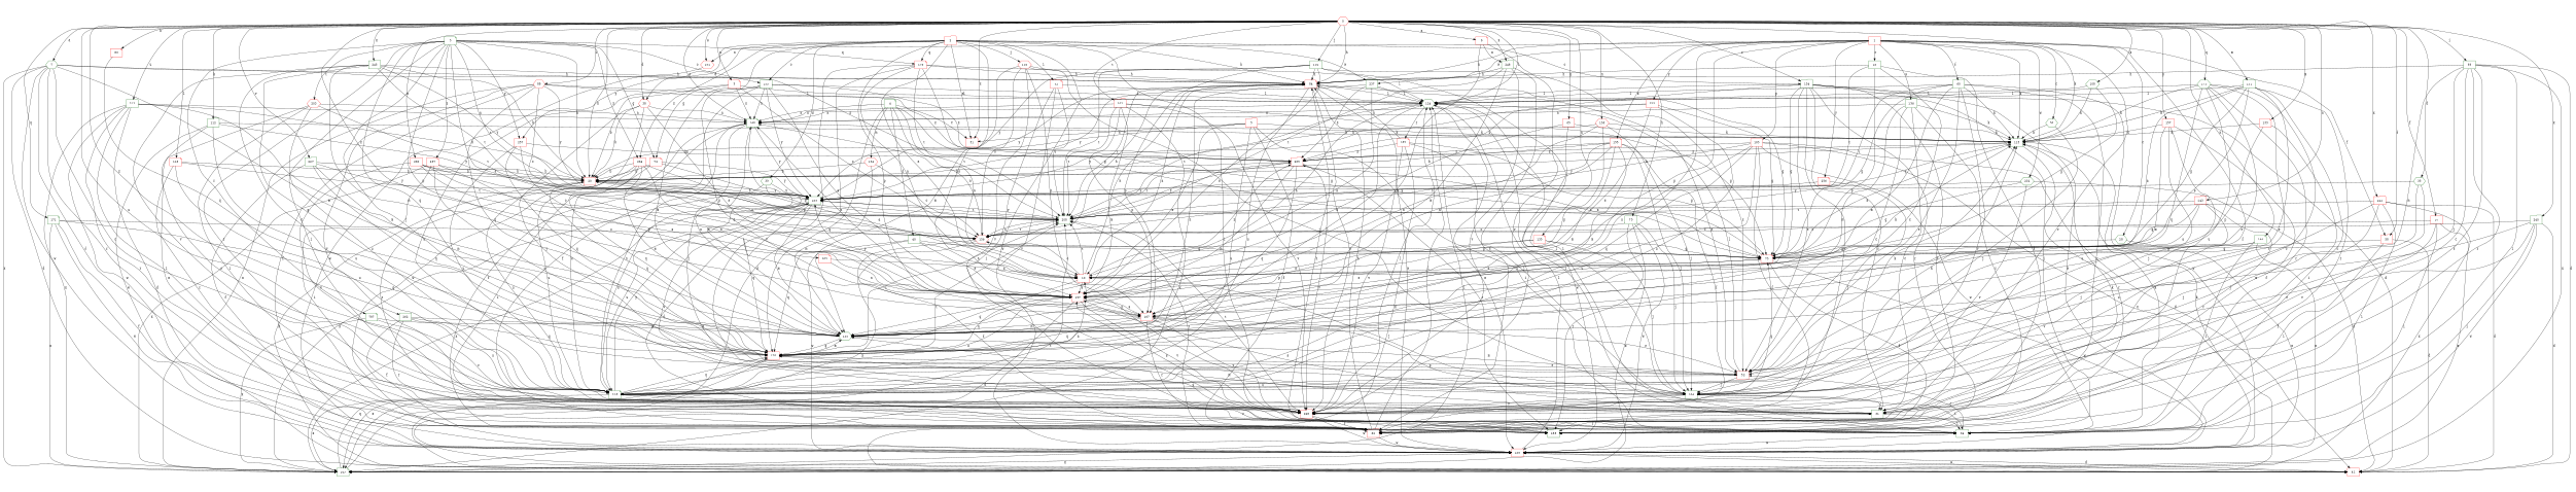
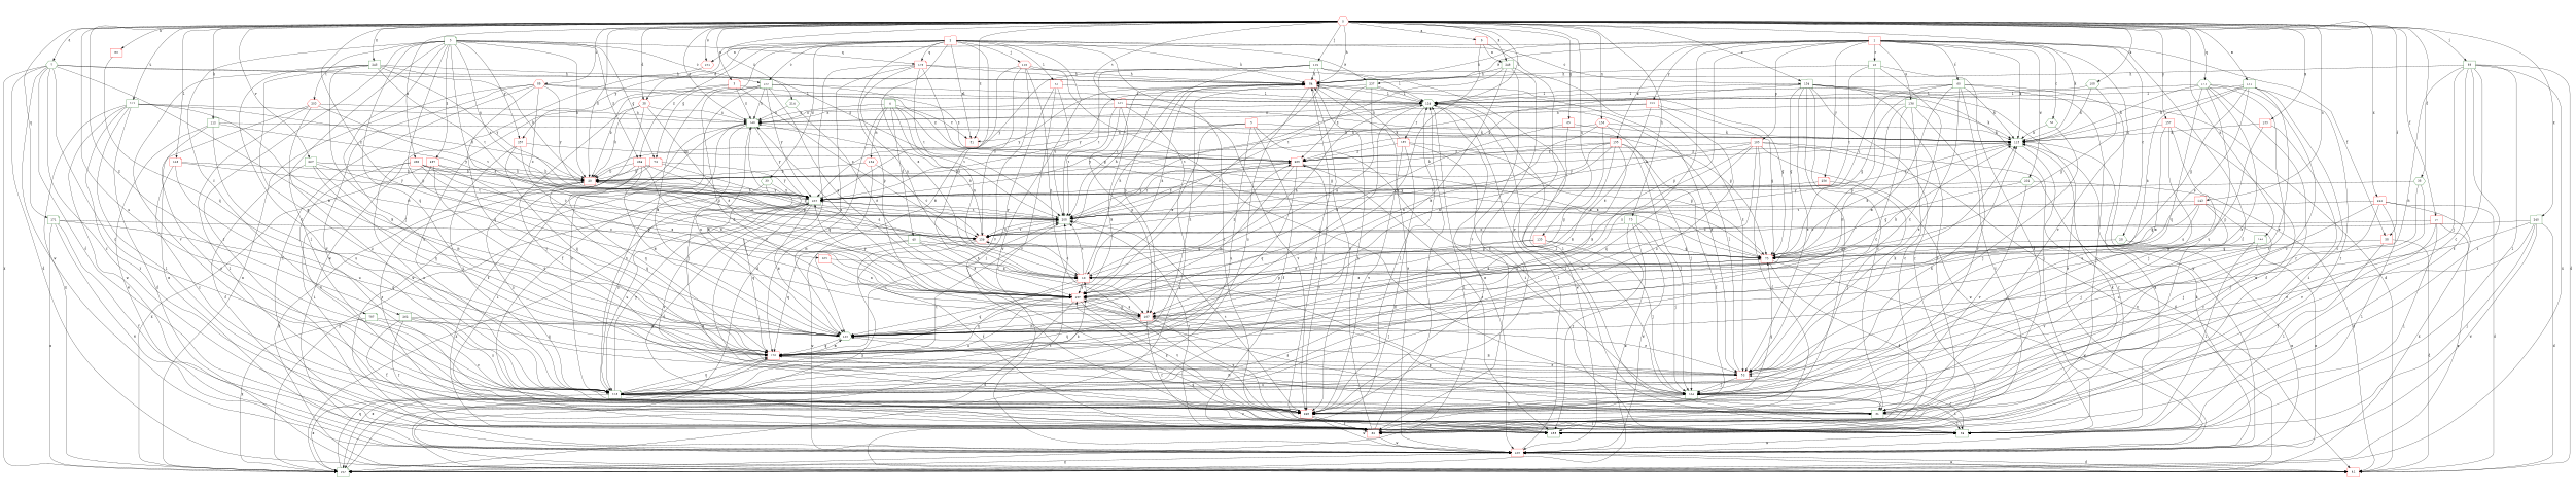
  strict digraph {
    fontname="Courier Prime"
    node [color=red fontname="Courier Prime" shape=box]
    edge [fontname="Courier Prime"]
    0 [shape=hexagon]
    6 [shape=note]
    7 [color=darkgreen shape=hexagon]
    9 [shape=note]
    20
    35 [color=darkgreen shape=hexagon]
    38 [shape=hexagon]
    51 [shape=folder]
    57
    58 [shape=folder]
    69 [shape=folder]
    79 [color=darkgreen shape=folder]
    83 [shape=note]
    84 [shape=note]
    88 [shape=hexagon]
    89 [color=darkgreen]
    101 [color=darkgreen]
    108 [color=darkgreen shape=hexagon]
    112 [color=darkgreen shape=folder]
    115 [color=darkgreen]
    116 [shape=note]
    124 [color=darkgreen shape=hexagon]
    131 [color=darkgreen]
    133 [shape=note]
    136 [shape=hexagon]
    139 [shape=note]
    143 [shape=folder]
    144 [color=darkgreen shape=note]
    146 [color=darkgreen shape=note]
    154 [color=darkgreen shape=folder]
    157
    171 [color=darkgreen shape=note]
    173 [color=darkgreen shape=hexagon]
    191 [shape=hexagon]
    202 [shape=folder]
    213 [color=darkgreen]
+   214 [color=darkgreen shape=hexagon]
    218 [color=darkgreen shape=note]
    227 [color=darkgreen shape=folder]
    240 [color=darkgreen shape=folder]
    242 [shape=folder]
    245 [color=darkgreen shape=folder]
    248 [color=darkgreen shape=folder]
    260
    262 [color=darkgreen]
    263 [shape=note]
    135 [color=darkgreen shape=hexagon]
    228 [shape=folder]
    31 [color=darkgreen]
    62 [shape=folder]
    238
    188 [color=darkgreen shape=folder]
    41
    249 [color=darkgreen shape=note]
    269 [shape=folder]
    156 [shape=hexagon]
    178
    259 [color=darkgreen]
    104 [color=darkgreen]
    197 [shape=folder]
    94 [color=darkgreen]
    73 [shape=note]
    10 [shape=folder]
    208 [color=darkgreen shape=folder]
    52
    167 [shape=folder]
    185 [shape=note]
    1
    25 [color=darkgreen]
    28 [color=darkgreen shape=hexagon]
    30 [color=darkgreen shape=hexagon]
    60 [color=darkgreen shape=folder]
    163
    195 [shape=note]
    196 [color=darkgreen shape=folder]
    232 [color=darkgreen shape=hexagon]
    237 [color=darkgreen]
    255
    256 [shape=note]
    2 [shape=folder]
    39 [color=darkgreen shape=hexagon]
    72 [shape=note]
    92 [shape=note]
    103 [shape=hexagon]
    155 [color=darkgreen]
    176 [shape=note]
    257 [shape=folder]
    264
    3 [color=darkgreen shape=note]
    n90 [color=darkgreen label=787 shape=note]
    203 [shape=hexagon]
    267 [shape=note]
    4 [color=darkgreen shape=note]
    40 [color=darkgreen]
    134 [shape=hexagon]
    5 [shape=folder]
    0 -> 6 [label=a]
    0 -> 7 [label=a]
    0 -> 9 [label=a]
    0 -> 20 [label=b]
    0 -> 35 [label=d]
    0 -> 38 [label=d]
    0 -> 51 [label=e]
    0 -> 57 [label=f]
    0 -> 58 [label=f]
    0 -> 69 [label=g]
    0 -> 79 [label=h]
    0 -> 83 [label=h]
    0 -> 84 [label=h]
    0 -> 88 [label=i]
    0 -> 89 [label=i]
    0 -> 101 [label=j]
    0 -> 108 [label=k]
    0 -> 112 [label=k]
    0 -> 115 [label=k]
    0 -> 116 [label=l]
    0 -> 124 [label=l]
    0 -> 131 [label=m]
    0 -> 133 [label=m]
    0 -> 136 [label=n]
    0 -> 139 [label=n]
    0 -> 143 [label=n]
    0 -> 144 [label=n]
    0 -> 146 [label=n]
    0 -> 154 [label=o]
    0 -> 157 [label=p]
    0 -> 171 [label=q]
    0 -> 173 [label=q]
    0 -> 191 [label=s]
    0 -> 202 [label=t]
    0 -> 213 [label=u]
+   0 -> 214 [label=u]
    0 -> 218 [label=u]
    0 -> 227 [label=v]
    0 -> 240 [label=x]
    0 -> 242 [label=x]
    0 -> 245 [label=x]
    0 -> 248 [label=x]
    0 -> 260 [label=z]
    0 -> 262 [label=z]
    0 -> 263 [label=z]
    6 -> 248 [label=x]
    6 -> 135 [label=m]
    6 -> 228 [label=v]
    7 -> 84 [label=h]
    7 -> 135 [label=m]
    7 -> 31 [label=c]
    7 -> 62 [label=f]
    7 -> 238 [label=w]
    7 -> 188 [label=r]
    7 -> 41 [label=d]
    7 -> 249 [label=x]
    7 -> 269 [label=z]
    9 -> 20 [label=b]
    9 -> 124 [label=l]
    9 -> 146 [label=n]
    9 -> 218 [label=u]
    9 -> 156 [label=o]
    20 -> 115 [label=k]
    20 -> 218 [label=u]
    20 -> 156 [label=o]
    20 -> 178 [label=q]
    20 -> 259 [label=y]
    35 -> 228 [label=v]
    35 -> 259 [label=y]
    35 -> 104 [label=j]
    38 -> 20 [label=b]
    38 -> 146 [label=n]
    38 -> 238 [label=w]
    38 -> 104 [label=j]
    38 -> 197 [label=s]
    57 -> 62 [label=f]
    57 -> 249 [label=x]
    57 -> 156 [label=o]
    57 -> 94 [label=i]
    58 -> 41 [label=d]
    58 -> 94 [label=i]
    58 -> 73 [label=g]
    69 -> 115 [label=k]
    69 -> 238 [label=w]
    69 -> 197 [label=s]
    79 -> 238 [label=w]
    79 -> 188 [label=r]
    79 -> 249 [label=x]
    79 -> 156 [label=o]
    79 -> 104 [label=j]
    83 -> 178 [label=q]
    84 -> 124 [label=l]
    84 -> 218 [label=u]
    84 -> 228 [label=v]
    84 -> 238 [label=w]
    84 -> 259 [label=y]
    84 -> 10 [label=a]
    84 -> 208 [label=t]
    84 -> 52 [label=e]
    88 -> 124 [label=l]
    88 -> 228 [label=v]
    88 -> 62 [label=f]
    88 -> 249 [label=x]
    88 -> 269 [label=z]
    88 -> 156 [label=o]
    88 -> 178 [label=q]
    88 -> 259 [label=y]
    89 -> 84 [label=h]
    89 -> 135 [label=m]
    89 -> 31 [label=c]
    89 -> 62 [label=f]
    89 -> 188 [label=r]
    89 -> 41 [label=d]
    89 -> 249 [label=x]
    89 -> 104 [label=j]
    89 -> 94 [label=i]
    101 -> 84 [label=h]
    101 -> 259 [label=y]
    101 -> 197 [label=s]
    101 -> 94 [label=i]
    101 -> 208 [label=t]
    101 -> 52 [label=e]
    101 -> 167 [label=p]
    108 -> 115 [label=k]
    108 -> 124 [label=l]
    108 -> 73 [label=g]
    112 -> 115 [label=k]
    112 -> 218 [label=u]
    112 -> 31 [label=c]
    112 -> 238 [label=w]
    112 -> 259 [label=y]
    115 -> 188 [label=r]
    115 -> 269 [label=z]
    115 -> 259 [label=y]
    116 -> 20 [label=b]
    116 -> 218 [label=u]
    116 -> 31 [label=c]
    116 -> 259 [label=y]
    124 -> 146 [label=n]
    124 -> 238 [label=w]
    124 -> 10 [label=a]
    124 -> 208 [label=t]
    124 -> 185 [label=r]
    131 -> 115 [label=k]
    131 -> 124 [label=l]
    131 -> 31 [label=c]
    131 -> 188 [label=r]
    131 -> 197 [label=s]
    131 -> 73 [label=g]
    131 -> 10 [label=a]
    131 -> 52 [label=e]
    133 -> 115 [label=k]
    133 -> 94 [label=i]
    133 -> 167 [label=p]
    136 -> 115 [label=k]
    136 -> 259 [label=y]
    136 -> 104 [label=j]
    136 -> 197 [label=s]
    136 -> 167 [label=p]
    139 -> 104 [label=j]
    139 -> 197 [label=s]
    139 -> 73 [label=g]
    139 -> 167 [label=p]
    143 -> 31 [label=c]
    143 -> 104 [label=j]
    143 -> 73 [label=g]
    143 -> 10 [label=a]
    143 -> 208 [label=t]
    144 -> 228 [label=v]
    144 -> 238 [label=w]
    144 -> 94 [label=i]
    144 -> 73 [label=g]
    146 -> 115 [label=k]
    146 -> 218 [label=u]
    146 -> 135 [label=m]
    146 -> 62 [label=f]
    146 -> 259 [label=y]
    146 -> 104 [label=j]
    154 -> 20 [label=b]
    154 -> 124 [label=l]
    154 -> 228 [label=v]
    154 -> 31 [label=c]
    154 -> 62 [label=f]
    154 -> 238 [label=w]
    154 -> 188 [label=r]
    154 -> 41 [label=d]
    154 -> 94 [label=i]
    154 -> 73 [label=g]
    154 -> 52 [label=e]
    157 -> 115 [label=k]
    157 -> 218 [label=u]
    157 -> 135 [label=m]
    157 -> 62 [label=f]
    157 -> 104 [label=j]
    171 -> 62 [label=f]
    171 -> 238 [label=w]
    171 -> 249 [label=x]
    171 -> 156 [label=o]
    171 -> 178 [label=q]
    173 -> 115 [label=k]
    173 -> 124 [label=l]
    173 -> 218 [label=u]
    173 -> 228 [label=v]
    173 -> 31 [label=c]
    173 -> 188 [label=r]
    173 -> 178 [label=q]
    173 -> 52 [label=e]
    191 -> 238 [label=w]
    202 -> 146 [label=n]
    202 -> 135 [label=m]
    202 -> 228 [label=v]
    202 -> 249 [label=x]
    202 -> 73 [label=g]
    202 -> 208 [label=t]
    202 -> 167 [label=p]
    213 -> 20 [label=b]
    213 -> 146 [label=n]
    213 -> 135 [label=m]
    213 -> 238 [label=w]
    213 -> 188 [label=r]
    213 -> 41 [label=d]
    213 -> 249 [label=x]
    213 -> 94 [label=i]
+   214 -> 146 [label=n]
+   214 -> 197 [label=s]
    218 -> 146 [label=n]
    218 -> 188 [label=r]
    218 -> 249 [label=x]
    218 -> 178 [label=q]
    218 -> 259 [label=y]
    218 -> 10 [label=a]
    218 -> 208 [label=t]
    227 -> 20 [label=b]
    227 -> 135 [label=m]
    227 -> 62 [label=f]
    227 -> 178 [label=q]
    227 -> 208 [label=t]
    240 -> 135 [label=m]
    240 -> 238 [label=w]
    240 -> 41 [label=d]
    240 -> 156 [label=o]
    240 -> 94 [label=i]
    240 -> 52 [label=e]
    242 -> 218 [label=u]
    242 -> 41 [label=d]
    242 -> 249 [label=x]
    242 -> 104 [label=j]
    242 -> 94 [label=i]
    242 -> 208 [label=t]
    245 -> 20 [label=b]
    245 -> 84 [label=h]
    245 -> 135 [label=m]
    245 -> 228 [label=v]
    245 -> 178 [label=q]
    245 -> 259 [label=y]
    245 -> 208 [label=t]
    245 -> 52 [label=e]
    248 -> 84 [label=h]
    248 -> 135 [label=m]
    248 -> 228 [label=v]
    248 -> 62 [label=f]
    248 -> 208 [label=t]
    260 -> 20 [label=b]
    260 -> 228 [label=v]
    260 -> 156 [label=o]
    260 -> 197 [label=s]
    260 -> 208 [label=t]
    262 -> 218 [label=u]
    262 -> 135 [label=m]
    262 -> 62 [label=f]
    262 -> 188 [label=r]
    262 -> 178 [label=q]
    263 -> 197 [label=s]
    263 -> 10 [label=a]
    135 -> 146 [label=n]
    135 -> 178 [label=q]
    228 -> 124 [label=l]
    228 -> 62 [label=f]
    228 -> 238 [label=w]
    228 -> 178 [label=q]
    228 -> 197 [label=s]
    228 -> 73 [label=g]
    228 -> 208 [label=t]
    31 -> 135 [label=m]
    31 -> 188 [label=r]
    31 -> 197 [label=s]
    31 -> 94 [label=i]
    31 -> 167 [label=p]
    62 -> 84 [label=h]
    62 -> 115 [label=k]
    62 -> 124 [label=l]
    62 -> 238 [label=w]
    62 -> 208 [label=t]
    238 -> 115 [label=k]
    238 -> 124 [label=l]
    238 -> 41 [label=d]
    238 -> 249 [label=x]
    188 -> 84 [label=h]
    41 -> 20 [label=b]
    41 -> 238 [label=w]
    249 -> 124 [label=l]
    249 -> 178 [label=q]
    249 -> 208 [label=t]
    269 -> 20 [label=b]
    269 -> 135 [label=m]
    269 -> 228 [label=v]
    269 -> 188 [label=r]
    269 -> 178 [label=q]
    269 -> 208 [label=t]
    156 -> 84 [label=h]
    156 -> 146 [label=n]
    156 -> 62 [label=f]
    156 -> 249 [label=x]
    156 -> 73 [label=g]
    156 -> 208 [label=t]
    178 -> 84 [label=h]
    178 -> 124 [label=l]
    178 -> 135 [label=m]
    178 -> 249 [label=x]
    178 -> 208 [label=t]
    178 -> 52 [label=e]
    259 -> 20 [label=b]
    259 -> 218 [label=u]
    259 -> 135 [label=m]
    259 -> 228 [label=v]
    259 -> 62 [label=f]
    259 -> 249 [label=x]
    259 -> 178 [label=q]
    259 -> 208 [label=t]
    104 -> 115 [label=k]
    104 -> 124 [label=l]
    104 -> 228 [label=v]
    104 -> 31 [label=c]
    104 -> 94 [label=i]
    197 -> 115 [label=k]
    197 -> 146 [label=n]
    197 -> 218 [label=u]
    197 -> 228 [label=v]
    197 -> 41 [label=d]
    197 -> 178 [label=q]
    197 -> 259 [label=y]
    197 -> 167 [label=p]
    94 -> 115 [label=k]
    94 -> 124 [label=l]
    94 -> 238 [label=w]
    94 -> 52 [label=e]
    73 -> 115 [label=k]
    73 -> 62 [label=f]
    73 -> 238 [label=w]
    73 -> 269 [label=z]
    73 -> 197 [label=s]
    73 -> 10 [label=a]
    10 -> 84 [label=h]
    10 -> 269 [label=z]
    10 -> 156 [label=o]
    10 -> 178 [label=q]
    10 -> 104 [label=j]
    10 -> 197 [label=s]
    10 -> 208 [label=t]
    208 -> 20 [label=b]
    208 -> 269 [label=z]
    208 -> 156 [label=o]
    208 -> 259 [label=y]
    52 -> 115 [label=k]
    52 -> 124 [label=l]
    52 -> 218 [label=u]
    52 -> 135 [label=m]
    52 -> 104 [label=j]
    167 -> 135 [label=m]
    167 -> 228 [label=v]
    167 -> 188 [label=r]
    167 -> 178 [label=q]
    167 -> 197 [label=s]
    167 -> 52 [label=e]
    185 -> 84 [label=h]
    185 -> 228 [label=v]
    185 -> 41 [label=d]
    185 -> 269 [label=z]
    185 -> 104 [label=j]
    185 -> 73 [label=g]
    1 -> 58 [label=f]
    1 -> 84 [label=h]
    1 -> 115 [label=k]
    1 -> 191 [label=s]
    1 -> 218 [label=u]
    1 -> 31 [label=c]
    1 -> 62 [label=f]
    1 -> 167 [label=p]
    1 -> 25 [label=c]
    1 -> 28 [label=c]
    1 -> 30 [label=c]
    1 -> 60 [label=f]
    1 -> 163 [label=p]
    1 -> 195 [label=s]
    1 -> 196 [label=s]
    1 -> 232 [label=w]
    1 -> 237 [label=w]
    1 -> 255 [label=y]
    1 -> 256 [label=y]
    25 -> 84 [label=h]
    25 -> 62 [label=f]
    25 -> 208 [label=t]
    25 -> 52 [label=e]
    25 -> 167 [label=p]
    28 -> 238 [label=w]
    28 -> 73 [label=g]
    30 -> 115 [label=k]
    30 -> 104 [label=j]
    60 -> 115 [label=k]
    60 -> 124 [label=l]
    60 -> 135 [label=m]
    60 -> 228 [label=v]
    60 -> 238 [label=w]
    60 -> 188 [label=r]
    60 -> 73 [label=g]
    60 -> 208 [label=t]
    60 -> 52 [label=e]
    163 -> 218 [label=u]
    163 -> 135 [label=m]
    163 -> 62 [label=f]
    163 -> 238 [label=w]
    163 -> 41 [label=d]
    163 -> 249 [label=x]
    163 -> 269 [label=z]
    163 -> 156 [label=o]
    163 -> 178 [label=q]
    195 -> 20 [label=b]
    195 -> 218 [label=u]
    195 -> 135 [label=m]
    195 -> 62 [label=f]
    195 -> 269 [label=z]
    195 -> 259 [label=y]
    195 -> 104 [label=j]
    195 -> 10 [label=a]
    196 -> 115 [label=k]
    196 -> 146 [label=n]
    196 -> 135 [label=m]
    196 -> 31 [label=c]
    196 -> 188 [label=r]
    196 -> 52 [label=e]
    232 -> 228 [label=v]
    232 -> 41 [label=d]
    232 -> 259 [label=y]
    232 -> 73 [label=g]
    237 -> 124 [label=l]
    237 -> 269 [label=z]
    237 -> 259 [label=y]
    237 -> 197 [label=s]
    237 -> 73 [label=g]
    255 -> 146 [label=n]
    255 -> 218 [label=u]
    255 -> 269 [label=z]
    255 -> 197 [label=s]
    255 -> 73 [label=g]
    256 -> 259 [label=y]
    256 -> 104 [label=j]
    2 -> 38 [label=d]
    2 -> 51 [label=e]
    2 -> 84 [label=h]
    2 -> 154 [label=o]
    2 -> 238 [label=w]
    2 -> 197 [label=s]
    2 -> 94 [label=i]
    2 -> 10 [label=a]
    2 -> 167 [label=p]
    2 -> 237 [label=w]
    2 -> 39 [label=d]
    2 -> 72 [label=g]
    2 -> 92 [label=i]
    2 -> 103 [label=j]
    2 -> 155 [label=o]
    2 -> 176 [label=q]
    2 -> 257 [label=y]
    2 -> 264 [label=z]
    39 -> 218 [label=u]
    39 -> 249 [label=x]
    39 -> 259 [label=y]
    72 -> 20 [label=b]
    72 -> 259 [label=y]
    72 -> 94 [label=i]
    72 -> 10 [label=a]
    92 -> 124 [label=l]
    92 -> 228 [label=v]
    92 -> 94 [label=i]
    92 -> 208 [label=t]
    103 -> 84 [label=h]
    103 -> 135 [label=m]
    103 -> 228 [label=v]
    103 -> 156 [label=o]
    103 -> 104 [label=j]
    103 -> 167 [label=p]
    155 -> 124 [label=l]
    155 -> 146 [label=n]
    155 -> 135 [label=m]
    155 -> 62 [label=f]
    155 -> 269 [label=z]
    155 -> 259 [label=y]
    155 -> 197 [label=s]
    155 -> 167 [label=p]
    176 -> 84 [label=h]
    176 -> 124 [label=l]
    176 -> 228 [label=v]
    176 -> 41 [label=d]
    176 -> 73 [label=g]
    176 -> 10 [label=a]
    176 -> 208 [label=t]
    257 -> 218 [label=u]
    257 -> 269 [label=z]
    257 -> 178 [label=q]
    257 -> 167 [label=p]
    264 -> 20 [label=b]
-   264 -> 218 [label=u]
+   260 -> 218 [label=u]
    264 -> 135 [label=m]
    264 -> 188 [label=r]
    264 -> 178 [label=q]
    264 -> 73 [label=g]
    264 -> 10 [label=a]
    3 -> 20 [label=b]
    3 -> 188 [label=r]
    3 -> 178 [label=q]
    3 -> 104 [label=j]
    3 -> 197 [label=s]
    3 -> 94 [label=i]
    3 -> 208 [label=t]
    3 -> 167 [label=p]
    3 -> 72 [label=g]
    3 -> 155 [label=o]
    3 -> 176 [label=q]
    3 -> 257 [label=y]
    3 -> 264 [label=z]
    3 -> n90 [label=r]
    3 -> 203 [label=t]
    3 -> 267 [label=z]
    n90 -> 135 [label=m]
    n90 -> 31 [label=c]
    n90 -> 249 [label=x]
    203 -> 146 [label=n]
    203 -> 218 [label=u]
    203 -> 238 [label=w]
    203 -> 94 [label=i]
    203 -> 208 [label=t]
    267 -> 20 [label=b]
    267 -> 249 [label=x]
    267 -> 197 [label=s]
    267 -> 94 [label=i]
    267 -> 52 [label=e]
    4 -> 51 [label=e]
    4 -> 146 [label=n]
    4 -> 178 [label=q]
    4 -> 73 [label=g]
    4 -> 10 [label=a]
    4 -> 208 [label=t]
    4 -> 40 [label=d]
    4 -> 134 [label=m]
    40 -> 238 [label=w]
    40 -> 178 [label=q]
    40 -> 197 [label=s]
    40 -> 73 [label=g]
    40 -> 10 [label=a]
    134 -> 20 [label=b]
    134 -> 135 [label=m]
    134 -> 156 [label=o]
    5 -> 20 [label=b]
    5 -> 51 [label=e]
    5 -> 115 [label=k]
    5 -> 218 [label=u]
    5 -> 62 [label=f]
    5 -> 197 [label=s]
    5 -> 94 [label=i]
  }
